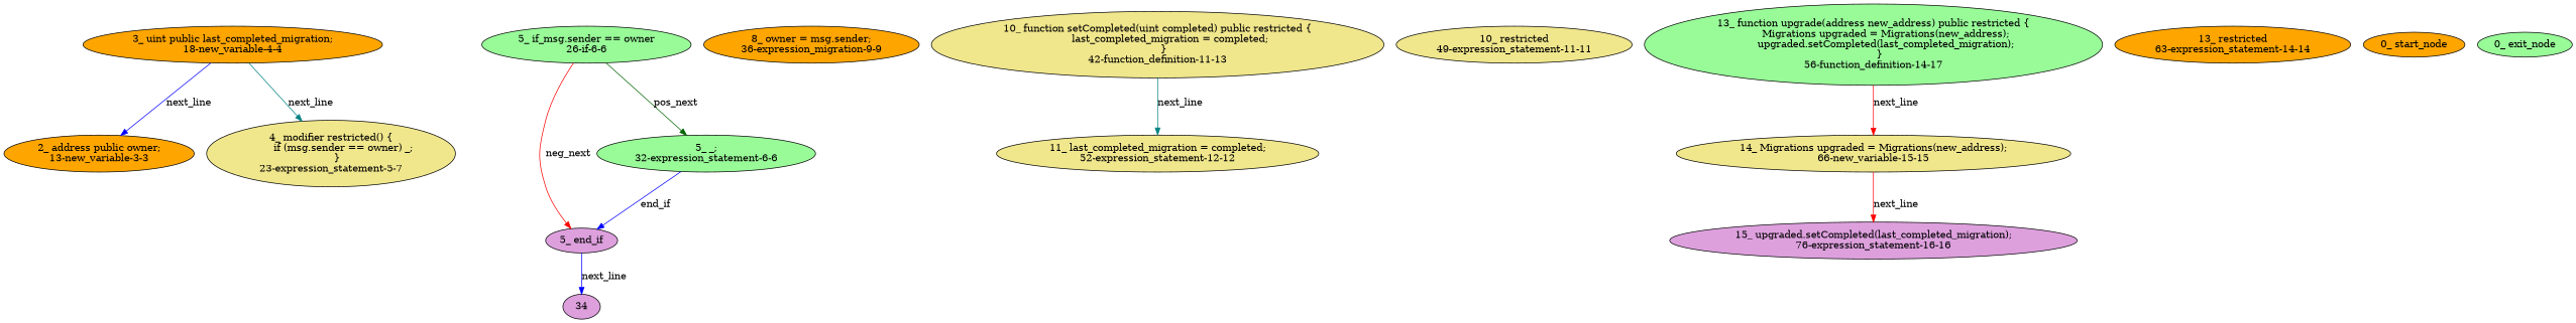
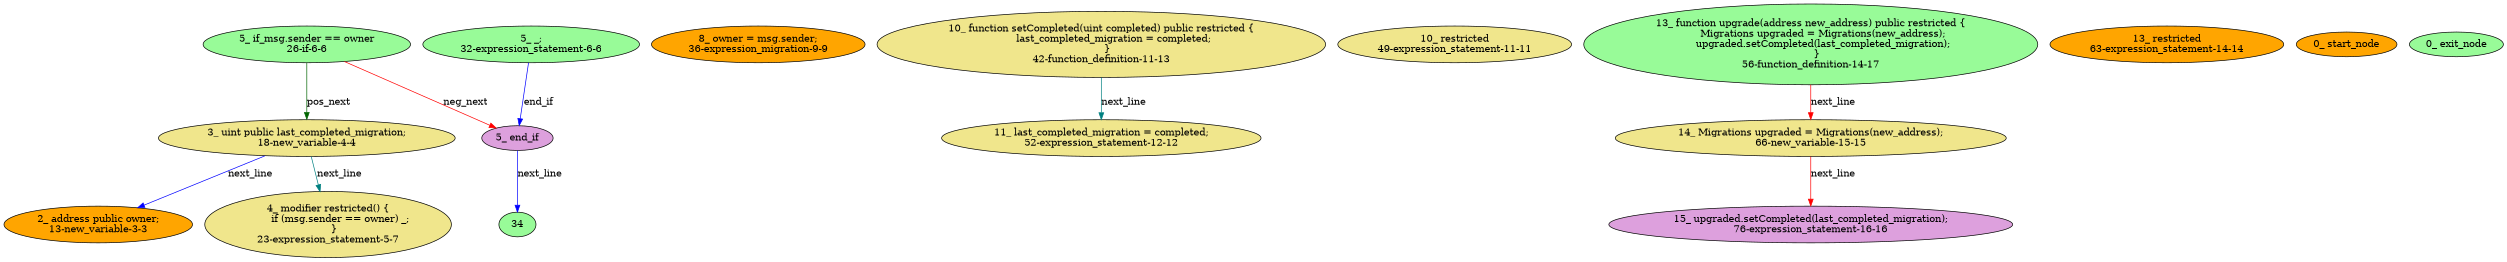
  digraph {
    node [fillcolor=khaki style=filled type_label=expression_statement]
    edge [color=blue controlflow_type=next_line edge_type=CFG_edge]
    n1 [fillcolor=orange label="2_ address public owner;\n13-new_variable-3-3" type_label=new_variable]
-   n2 [fillcolor=orange label="3_ uint public last_completed_migration;\n18-new_variable-4-4" type_label=new_variable]
+   n2 [label="3_ uint public last_completed_migration;\n18-new_variable-4-4" type_label=new_variable]
    n3 [label="4_ modifier restricted() {\n        if (msg.sender == owner) _;\n    }\n23-expression_statement-5-7"]
    n4 [fillcolor=palegreen label="5_ if_msg.sender == owner\n26-if-6-6" type_label=if]
    n5 [fillcolor=plum label="5_ end_if" type_label=end_if]
    n6 [fillcolor=palegreen label="5_ _;\n32-expression_statement-6-6"]
-   34 [fillcolor=plum type_label=""]
+   34 [fillcolor=palegreen type_label=""]
    n8 [fillcolor=orange label="8_ owner = msg.sender;\n36-expression_migration-9-9"]
    n9 [label="10_ function setCompleted(uint completed) public restricted {\n        last_completed_migration = completed;\n    }\n42-function_definition-11-13" method="setCompleted(uint completed)" type_label=function_definition]
    n10 [label="11_ last_completed_migration = completed;\n52-expression_statement-12-12" method="setCompleted(uint completed)"]
    n11 [label="10_ restricted\n49-expression_statement-11-11" method="setCompleted(uint completed)"]
    n12 [fillcolor=palegreen label="13_ function upgrade(address new_address) public restricted {\n        Migrations upgraded = Migrations(new_address);\n        upgraded.setCompleted(last_completed_migration);\n    }\n56-function_definition-14-17" method="upgrade(address new_address)" type_label=function_definition]
    n13 [label="14_ Migrations upgraded = Migrations(new_address);\n66-new_variable-15-15" method="upgrade(address new_address)" type_label=new_variable]
    n14 [fillcolor=plum label="15_ upgraded.setCompleted(last_completed_migration);\n76-expression_statement-16-16" method="upgrade(address new_address)"]
    n15 [fillcolor=orange label="13_ restricted\n63-expression_statement-14-14" method="upgrade(address new_address)"]
    n16 [fillcolor=orange label="0_ start_node" type_label=start]
    n17 [fillcolor=palegreen label="0_ exit_node" type_label=exit]
    n2 -> n1 [label=next_line]
    n2 -> n3 [color=teal label=next_line]
    n4 -> n5 [color=red controlflow_type=neg_next label=neg_next]
-   n4 -> n6 [color=darkgreen controlflow_type=pos_next label=pos_next]
+   n4 -> n2 [color=darkgreen controlflow_type=pos_next label=pos_next]
    n5 -> 34 [label=next_line]
    n6 -> n5 [controlflow_type=end_if label=end_if]
    n9 -> n10 [color=teal label=next_line]
    n12 -> n13 [color=red label=next_line]
    n13 -> n14 [color=red label=next_line]
  }
